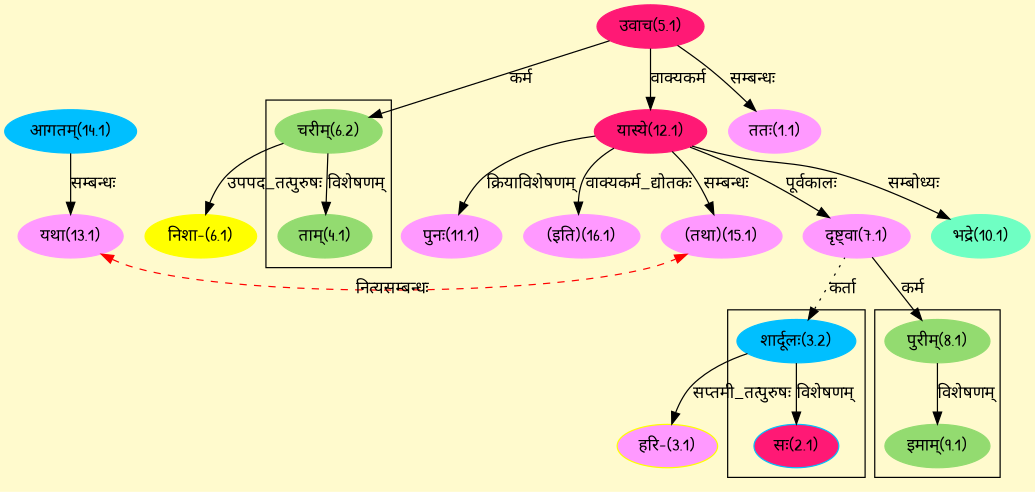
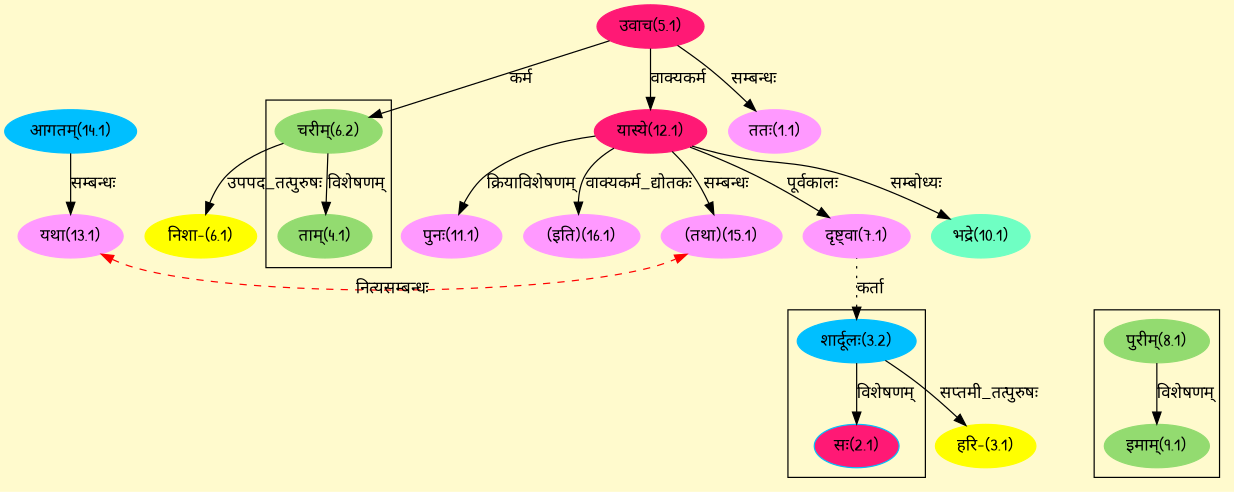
  digraph {
    bgcolor=lemonchiffon1
    compound=true
    fontname="Patrick Hand"
    rankdir=BT
    node [color="#FF99FF" fontname="Patrick Hand" style=filled]
    edge [dir=back fontname="Patrick Hand"]
    n1 [label="यथा(13.1)"]
    n2 [label="(तथा)(15.1)"]
    n3 [color="#00BFFF" fillcolor="#FF1975" label="सः(2.1)"]
    n4 [color="#00BFFF" label="शार्दूलः(3.2)"]
    n5 [color="#93DB70" label="ताम्(4.1)"]
    n6 [color="#93DB70" label="चरीम्(6.2)"]
    n7 [color="#93DB70" label="इमाम्(9.1)"]
    n8 [color="#93DB70" label="पुरीम्(8.1)"]
    n9 [color="#00BFFF" label="आगतम्(14.1)"]
    n10 [color="#FF1975" label="यास्ये(12.1)"]
    n11 [label="दृष्ट्वा(7.1)"]
    n12 [color="#FF1975" label="उवाच(5.1)"]
    n13 [label="ततः(1.1)"]
-   n14 [color="#FFFF00" label="हरि-(3.1)" fillcolor="#FF99FF"]
+   n14 [color="#FFFF00" label="हरि-(3.1)"]
    n15 [color="#FFFF00" label="निशा-(6.1)"]
    n16 [color="#6FFFC3" label="भद्रे(10.1)"]
    n17 [label="पुनः(11.1)"]
    n18 [label="(इति)(16.1)"]
    subgraph sub_1 {
      rank=same
      n1
      n2
    }
    subgraph cluster_2 {
      n3
      n4
    }
    subgraph cluster_3 {
      n5
      n6
    }
    subgraph cluster_4 {
      n7
      n8
    }
    n1 -> n2 [color=red dir=both label="नित्यसम्बन्धः" style=dashed]
    n1 -> n9 [label="सम्बन्धः"]
    n2 -> n10 [label="सम्बन्धः"]
    n3 -> n4 [label="विशेषणम्"]
    n4 -> n11 [label="कर्ता" style=dotted]
    n5 -> n6 [label="विशेषणम्"]
    n6 -> n12 [label="कर्म"]
    n7 -> n8 [label="विशेषणम्"]
-   n8 -> n11 [label="कर्म"]
    n10 -> n12 [label="वाक्यकर्म"]
    n11 -> n10 [label="पूर्वकालः"]
    n13 -> n12 [label="सम्बन्धः"]
    n14 -> n4 [label="सप्तमी_तत्पुरुषः"]
    n15 -> n6 [label="उपपद_तत्पुरुषः"]
    n16 -> n10 [label="सम्बोध्यः"]
    n17 -> n10 [label="क्रियाविशेषणम्"]
    n18 -> n10 [label="वाक्यकर्म_द्योतकः"]
  }
